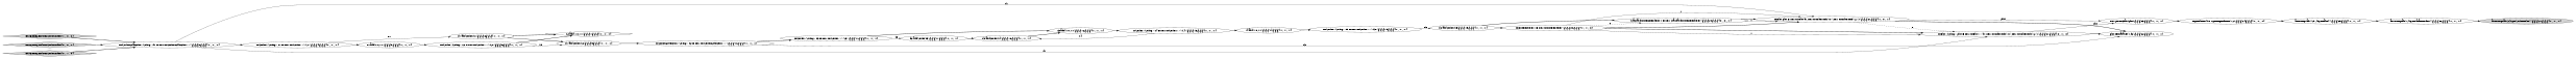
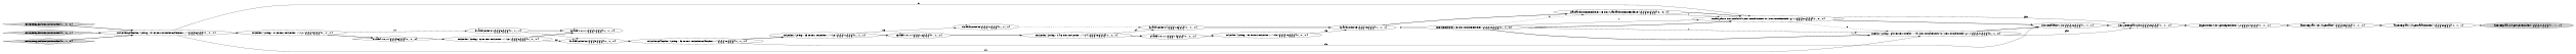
  digraph {
    rankdir=LR
    node [fillcolor=white shape=ellipse style=filled]
    edge [style=bold]
    n1 [label="d2.addSeries(s3)@@@17@@@['1', '1', '1']"]
    n2 [label="d2.addSeries(s4)@@@18@@@['1', '1', '1']"]
    n3 [label="plot.setDataset(1,d2)@@@22@@@['1', '1', '1']"]
    n4 [label="new JFreeChart(plot)@@@23@@@['1', '1', '1']"]
    n5 [label="LegendItem li = r.getLegendItem(1,2)@@@24@@@['1', '1', '1']"]
    n6 [label="assertEquals(\"S5\",li.getLabel())@@@25@@@['1', '1', '1']"]
    n7 [label="assertEquals(1,li.getDatasetIndex())@@@26@@@['1', '1', '1']"]
    n8 [fillcolor=lightgray label="assertEquals(2,li.getSeriesIndex())@@@27@@@['1', '1', '1']"]
    n9 [label="d2.addSeries(s5)@@@19@@@['1', '1', '1']"]
    n10 [label="StandardXYItemRenderer r = new StandardXYItemRenderer()@@@20@@@['0', '0', '1']"]
-   n11 [label="XYDotRenderer r = new XYDotRenderer()@@@20@@@['1', '1', '0']"]
+   n11 [label="XYDotRenderer r = new XYDotRenderer()@@@20@@@['1', '1', '0']" shape=diamond]
    n12 [label="XYPlot plot = new XYPlot(d1,new NumberAxis(\"x\"),new NumberAxis(\"y\"),r)@@@21@@@['1', '0', '1']"]
    n13 [label="XYPlot<String> plot = new XYPlot<>(d1,new NumberAxis(\"x\"),new NumberAxis(\"y\"),r)@@@21@@@['0', '1', '0']"]
-   n14 [label="s1.add(1.0,1.1)@@@5@@@['1', '1', '1']"]
+   n14 [label="s1.add(1.0,1.1)@@@5@@@['1', '1', '1']" shape=diamond]
    n15 [label="XYSeries<String> s2 = new XYSeries<>(\"S2\")@@@6@@@['1', '1', '1']"]
-   n16 [label="s2.add(1.0,1.1)@@@7@@@['1', '1', '1']" shape=diamond]
+   n16 [label="s2.add(1.0,1.1)@@@7@@@['1', '1', '1']"]
    n17 [label="d1.addSeries(s2)@@@9@@@['1', '1', '1']"]
    n18 [label="s4.add(1.0,1.1)@@@14@@@['1', '1', '1']"]
    n19 [label="XYSeries<String> s5 = new XYSeries<>(\"S5\")@@@15@@@['1', '1', '1']"]
    n20 [label="XYSeries<String> s3 = new XYSeries<>(\"S3\")@@@11@@@['1', '1', '1']"]
    n21 [label="s3.add(1.0,1.1)@@@12@@@['1', '1', '1']"]
    n22 [label="XYSeries<String> s4 = new XYSeries<>(\"S4\")@@@13@@@['1', '1', '1']"]
    n23 [label="XYSeriesCollection<String> d1 = new XYSeriesCollection<>()@@@3@@@['1', '1', '1']"]
    n24 [label="XYSeries<String> s1 = new XYSeries<>(\"S1\")@@@4@@@['1', '1', '1']"]
    n25 [label="d1.addSeries(s1)@@@8@@@['1', '1', '1']"]
    n26 [label="XYSeriesCollection<String> d2 = new XYSeriesCollection<>()@@@10@@@['1', '1', '1']"]
    n27 [fillcolor=lightgray label="testGetLegendItemSeriesIndex['1', '0', '0']" shape=diamond]
    n28 [fillcolor=lightgray label="testGetLegendItemSeriesIndex['0', '0', '1']" shape=diamond]
    n29 [fillcolor=lightgray label="testGetLegendItemSeriesIndex['0', '1', '0']" shape=diamond]
-   n1 -> n2
-   n2 -> n21
+   n1 -> n2 [style=dashed]
+   n2 -> n9
+   n3 -> n4
    n4 -> n5
    n5 -> n6
    n6 -> n7
-   n7 -> n8
+   n7 -> n8 [style=solid]
    n9 -> n10
-   n9 -> n11
+   n9 -> n11 [style=dashed]
    n10 -> n12 [label=r style=solid]
    n10 -> n12
    n11 -> n10 [label=0 style=dashed]
    n11 -> n12
    n11 -> n12 [label=r style=solid]
    n11 -> n13
    n11 -> n13 [label=r style=solid]
    n12 -> n3
    n12 -> n4 [label=plot style=solid]
    n12 -> n13 [label=0 style=dashed]
    n13 -> n3
    n13 -> n4 [label=plot style=solid]
    n14 -> n15
    n15 -> n16
    n15 -> n17 [label=s2 style=solid]
    n17 -> n26
    n18 -> n19
    n19 -> n9 [label=s5 style=solid]
    n20 -> n1 [label=s3 style=solid]
    n20 -> n21
    n21 -> n22
    n22 -> n2 [label=s4 style=solid]
    n22 -> n18
    n23 -> n12 [label=d1 style=solid]
    n23 -> n13 [label=d1 style=solid]
    n23 -> n24
    n24 -> n14
    n24 -> n25 [label=s1 style=solid]
    n25 -> n16
-   n25 -> n17
+   n25 -> n17 [style=solid]
    n26 -> n3 [label=d2 style=solid]
    n26 -> n20
    n27 -> n23
    n28 -> n23
    n29 -> n23
  }
